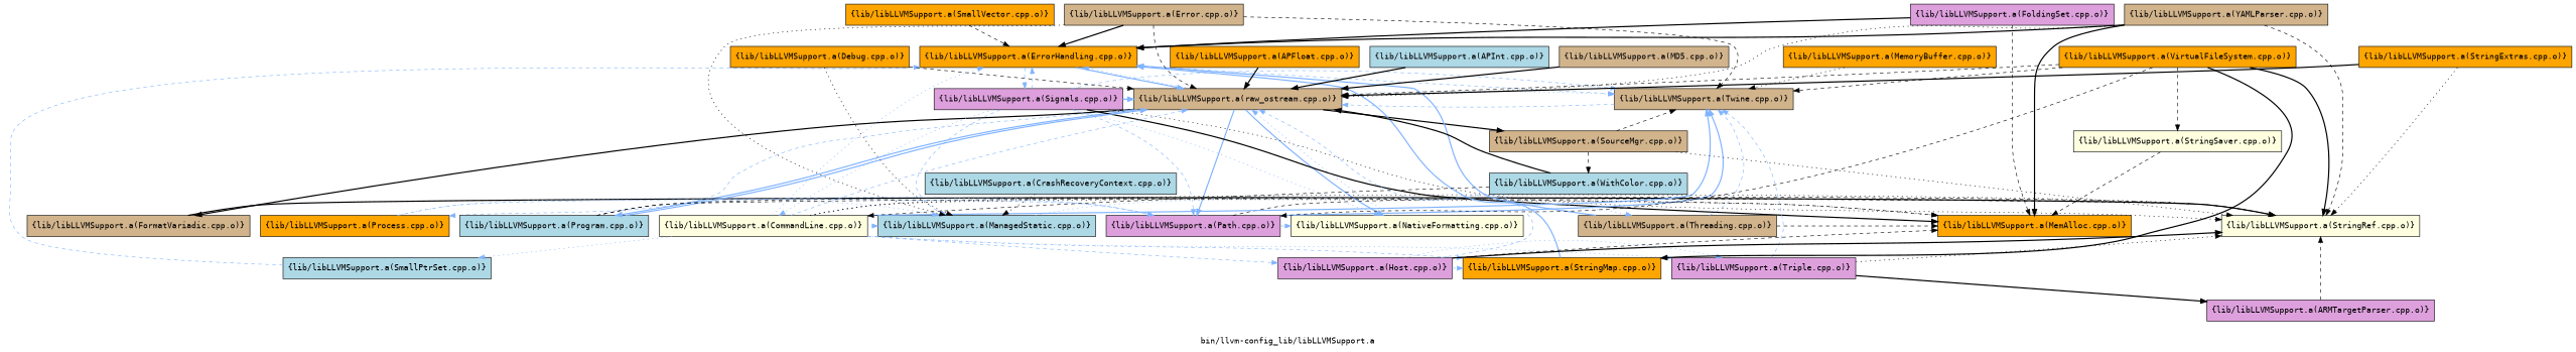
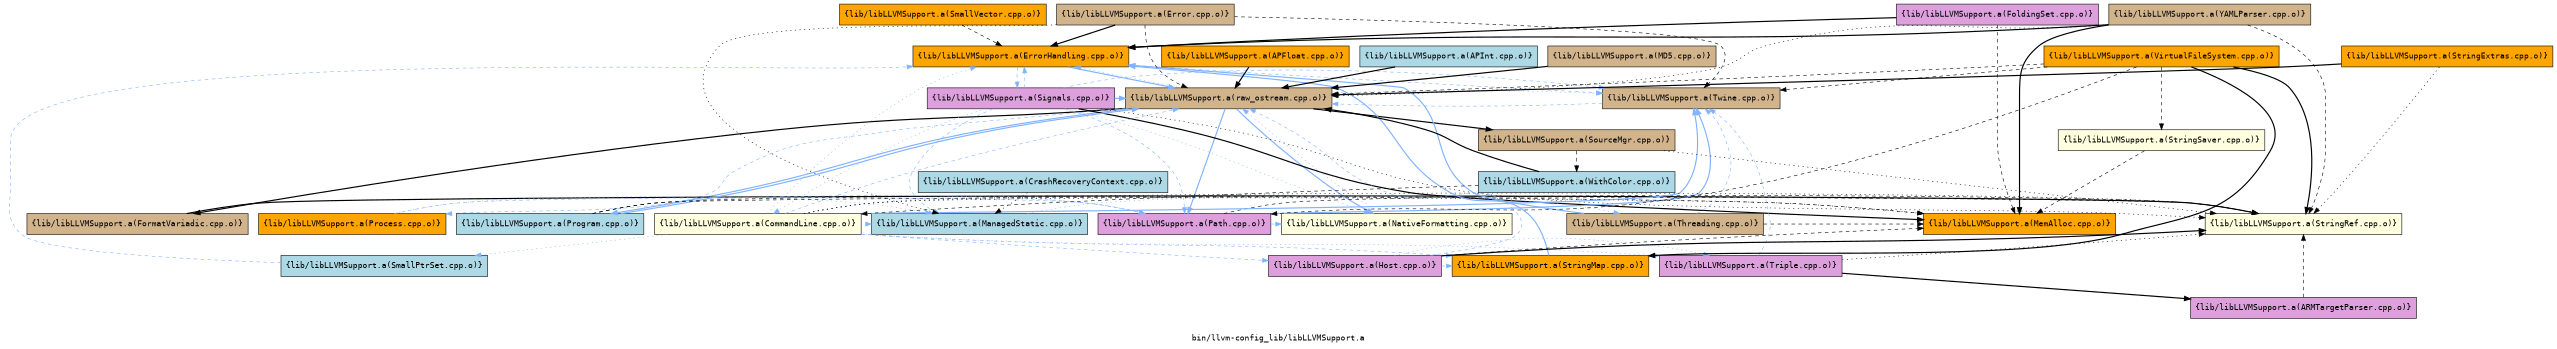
  digraph {
    fontname="DejaVu Sans Mono"
    label="bin/llvm-config_lib/libLLVMSupport.a"
    rankdir=TB
    node [fillcolor=orange fontname="DejaVu Sans Mono" group=0 shape=box style=filled]
    edge [fontname="DejaVu Sans Mono" style=dashed]
    n1 [group=1 label="{lib/libLLVMSupport.a(ErrorHandling.cpp.o)}"]
    n2 [fillcolor=tan group=1 label="{lib/libLLVMSupport.a(Twine.cpp.o)}"]
    n3 [fillcolor=tan group=1 label="{lib/libLLVMSupport.a(raw_ostream.cpp.o)}"]
    n4 [fillcolor=plum group=1 label="{lib/libLLVMSupport.a(Signals.cpp.o)}"]
    n5 [fillcolor=lightyellow group=1 label="{lib/libLLVMSupport.a(NativeFormatting.cpp.o)}"]
    n6 [fillcolor=tan label="{lib/libLLVMSupport.a(FormatVariadic.cpp.o)}"]
    n7 [fillcolor=plum group=1 label="{lib/libLLVMSupport.a(Path.cpp.o)}"]
    n8 [group=1 label="{lib/libLLVMSupport.a(Process.cpp.o)}"]
    n9 [fillcolor=lightblue group=1 label="{lib/libLLVMSupport.a(Program.cpp.o)}"]
    n10 [fillcolor=lightblue group=1 label="{lib/libLLVMSupport.a(ManagedStatic.cpp.o)}"]
    n11 [label="{lib/libLLVMSupport.a(MemAlloc.cpp.o)}"]
    n12 [fillcolor=lightyellow label="{lib/libLLVMSupport.a(StringRef.cpp.o)}"]
    n13 [fillcolor=lightyellow group=1 label="{lib/libLLVMSupport.a(CommandLine.cpp.o)}"]
    n14 [fillcolor=tan group=1 label="{lib/libLLVMSupport.a(Threading.cpp.o)}"]
    n15 [group=1 label="{lib/libLLVMSupport.a(StringMap.cpp.o)}"]
    n16 [fillcolor=plum group=1 label="{lib/libLLVMSupport.a(Triple.cpp.o)}"]
    n17 [fillcolor=lightblue group=1 label="{lib/libLLVMSupport.a(SmallPtrSet.cpp.o)}"]
    n18 [fillcolor=plum group=1 label="{lib/libLLVMSupport.a(Host.cpp.o)}"]
    n19 [fillcolor=tan label="{lib/libLLVMSupport.a(SourceMgr.cpp.o)}"]
    n20 [fillcolor=plum label="{lib/libLLVMSupport.a(ARMTargetParser.cpp.o)}"]
    n21 [fillcolor=lightblue label="{lib/libLLVMSupport.a(WithColor.cpp.o)}"]
-   n22 [label="{lib/libLLVMSupport.a(Debug.cpp.o)}"]
    n23 [label="{lib/libLLVMSupport.a(SmallVector.cpp.o)}"]
    n24 [label="{lib/libLLVMSupport.a(APFloat.cpp.o)}"]
    n25 [fillcolor=lightblue label="{lib/libLLVMSupport.a(APInt.cpp.o)}"]
    n26 [fillcolor=plum label="{lib/libLLVMSupport.a(FoldingSet.cpp.o)}"]
    n27 [fillcolor=tan label="{lib/libLLVMSupport.a(Error.cpp.o)}"]
    n28 [fillcolor=lightyellow label="{lib/libLLVMSupport.a(StringSaver.cpp.o)}"]
    n29 [label="{lib/libLLVMSupport.a(VirtualFileSystem.cpp.o)}"]
-   n30 [label="{lib/libLLVMSupport.a(MemoryBuffer.cpp.o)}"]
    n31 [fillcolor=tan label="{lib/libLLVMSupport.a(YAMLParser.cpp.o)}"]
    n32 [fillcolor=tan label="{lib/libLLVMSupport.a(MD5.cpp.o)}"]
    n33 [fillcolor=lightblue label="{lib/libLLVMSupport.a(CrashRecoveryContext.cpp.o)}"]
    n34 [label="{lib/libLLVMSupport.a(StringExtras.cpp.o)}"]
    subgraph sub_1 {
      rank=same
      n1
    }
    subgraph sub_2 {
      rank=same
      n2
      n3
      n4
    }
    subgraph sub_3 {
      rank=same
      n5
      n6
      n7
      n8
      n9
      n10
      n11
      n12
      n13
      n14
    }
    subgraph sub_4 {
      rank=same
      n15
      n16
      n17
      n18
    }
    n1 -> n2 [color="0.600000 0.5 1"]
    n1 -> n3 [color="0.600000 0.5 1" style=bold]
    n1 -> n4 [color="0.600000 0.5 1"]
    n2 -> n3 [color="0.600000 0.5 1"]
    n3 -> n1 [color="0.600000 0.5 1" style=dotted]
    n3 -> n2 [color="0.600000 0.5 1" style=dotted]
    n3 -> n5 [color="0.600000 0.5 1" style=bold]
    n3 -> n6 [style=bold]
    n3 -> n7 [color="0.600000 0.5 1" style=bold]
    n3 -> n8 [color="0.600000 0.5 1"]
    n3 -> n9 [color="0.600000 0.5 1" style=bold]
    n3 -> n19 [style=bold]
    n4 -> n1 [color="0.600000 0.5 1"]
    n4 -> n2 [color="0.600000 0.5 1"]
    n4 -> n3 [color="0.600000 0.5 1" style=bold]
    n4 -> n5 [color="0.600000 0.5 1" style=dotted]
    n4 -> n7 [color="0.600000 0.5 1"]
    n4 -> n10 [color="0.600000 0.5 1"]
    n4 -> n11 [style=bold]
    n4 -> n12 [style=dotted]
    n4 -> n13 [color="0.600000 0.5 1" style=dotted]
    n5 -> n3 [color="0.600000 0.5 1" style=dotted]
    n6 -> n12 [style=bold]
    n7 -> n2 [color="0.600000 0.5 1" style=bold]
    n7 -> n5 [color="0.600000 0.5 1"]
    n7 -> n12
    n8 -> n7 [color="0.600000 0.5 1"]
    n8 -> n10 [color="0.600000 0.5 1" style=dotted]
    n9 -> n3 [color="0.600000 0.5 1" style=bold]
    n9 -> n7 [color="0.600000 0.5 1"]
    n9 -> n11
    n9 -> n12
    n10 -> n14 [color="0.600000 0.5 1" style=dotted]
    n13 -> n1 [color="0.600000 0.5 1" style=dotted]
    n13 -> n2 [color="0.600000 0.5 1" style=bold]
    n13 -> n3 [color="0.600000 0.5 1"]
    n13 -> n7 [color="0.600000 0.5 1" style=dotted]
    n13 -> n10 [color="0.600000 0.5 1" style=dotted]
    n13 -> n11 [style=dotted]
    n13 -> n12 [style=dotted]
    n13 -> n15 [color="0.600000 0.5 1"]
    n13 -> n16 [color="0.600000 0.5 1" style=dotted]
    n13 -> n17 [color="0.600000 0.5 1" style=dotted]
    n13 -> n18 [color="0.600000 0.5 1"]
    n14 -> n1 [color="0.600000 0.5 1" style=bold]
    n14 -> n2 [color="0.600000 0.5 1"]
    n14 -> n11
    n15 -> n1 [color="0.600000 0.5 1" style=bold]
    n16 -> n2 [color="0.600000 0.5 1"]
    n16 -> n12 [style=dotted]
    n16 -> n20 [style=bold]
    n17 -> n1 [color="0.600000 0.5 1"]
    n18 -> n3 [color="0.600000 0.5 1"]
    n18 -> n11
    n18 -> n12 [style=bold]
    n18 -> n15 [color="0.600000 0.5 1"]
    n18 -> n16 [color="0.600000 0.5 1" style=dotted]
-   n19 -> n2
    n19 -> n12 [style=dotted]
    n19 -> n21
    n20 -> n12
    n21 -> n3 [style=bold]
    n21 -> n13
-   n22 -> n3
-   n22 -> n10 [style=dotted]
    n23 -> n1
    n24 -> n3 [style=bold]
    n25 -> n3 [style=bold]
    n26 -> n1 [style=bold]
    n26 -> n11
    n27 -> n1 [style=bold]
    n27 -> n2
    n27 -> n3
    n27 -> n10 [style=dotted]
    n28 -> n11
    n29 -> n2
    n29 -> n3
    n29 -> n7
    n29 -> n12 [style=bold]
    n29 -> n15 [style=bold]
    n29 -> n28
-   n30 -> n2 [style=dotted]
    n31 -> n1 [style=bold]
    n31 -> n3 [style=dotted]
    n31 -> n11 [style=bold]
    n31 -> n12
    n32 -> n3 [style=bold]
    n33 -> n10 [style=dotted]
    n34 -> n3 [style=bold]
    n34 -> n12 [style=dotted]
  }
